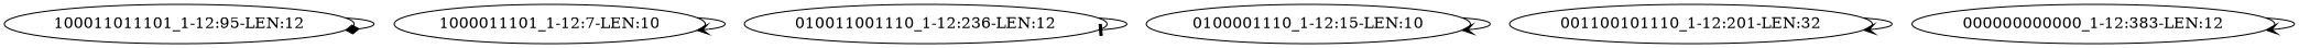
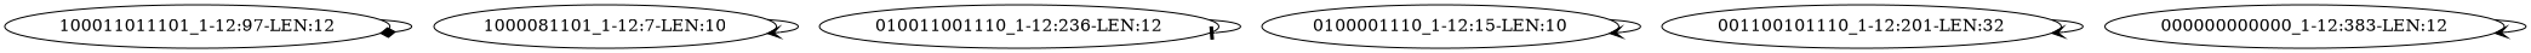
  digraph {
    edge [arrowhead=vee]
-   "100011011101_1-12:95-LEN:12"
-   "1000011101_1-12:7-LEN:10"
+   "100011011101_1-12:95-LEN:12" [label="100011011101_1-12:97-LEN:12"]
+   "1000011101_1-12:7-LEN:10" [label="1000081101_1-12:7-LEN:10"]
    "010011001110_1-12:236-LEN:12"
    "0100001110_1-12:15-LEN:10"
    n5 [label="001100101110_1-12:201-LEN:32"]
    "000000000000_1-12:383-LEN:12"
    "100011011101_1-12:95-LEN:12" -> "100011011101_1-12:95-LEN:12" [arrowhead=diamond]
    "1000011101_1-12:7-LEN:10" -> "1000011101_1-12:7-LEN:10"
    "010011001110_1-12:236-LEN:12" -> "010011001110_1-12:236-LEN:12" [arrowhead=tee]
    "0100001110_1-12:15-LEN:10" -> "0100001110_1-12:15-LEN:10"
    n5 -> n5
    "000000000000_1-12:383-LEN:12" -> "000000000000_1-12:383-LEN:12"
  }
